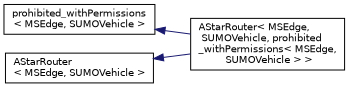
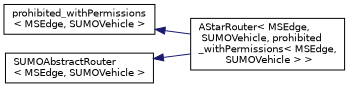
  digraph {
    rankdir=LR
    node [color=black fillcolor=white fontname=Helvetica fontsize=10 shape=record style=filled]
    edge [color=midnightblue dir=back fontname=Helvetica fontsize=10 labelfontname=Helvetica labelfontsize=10 style=solid]
    n1 [height=0.2 label="prohibited_withPermissions\l\< MSEdge, SUMOVehicle \>" width=0.4]
    n2 [height=0.2 label="AStarRouter\< MSEdge,\l SUMOVehicle, prohibited\l_withPermissions\< MSEdge,\l SUMOVehicle \> \>" width=0.4]
-   n3 [height=0.2 label="AStarRouter\l\< MSEdge, SUMOVehicle \>" width=0.4]
+   n3 [height=0.2 label="SUMOAbstractRouter\l\< MSEdge, SUMOVehicle \>" width=0.4]
    n1 -> n2
    n3 -> n2
  }
